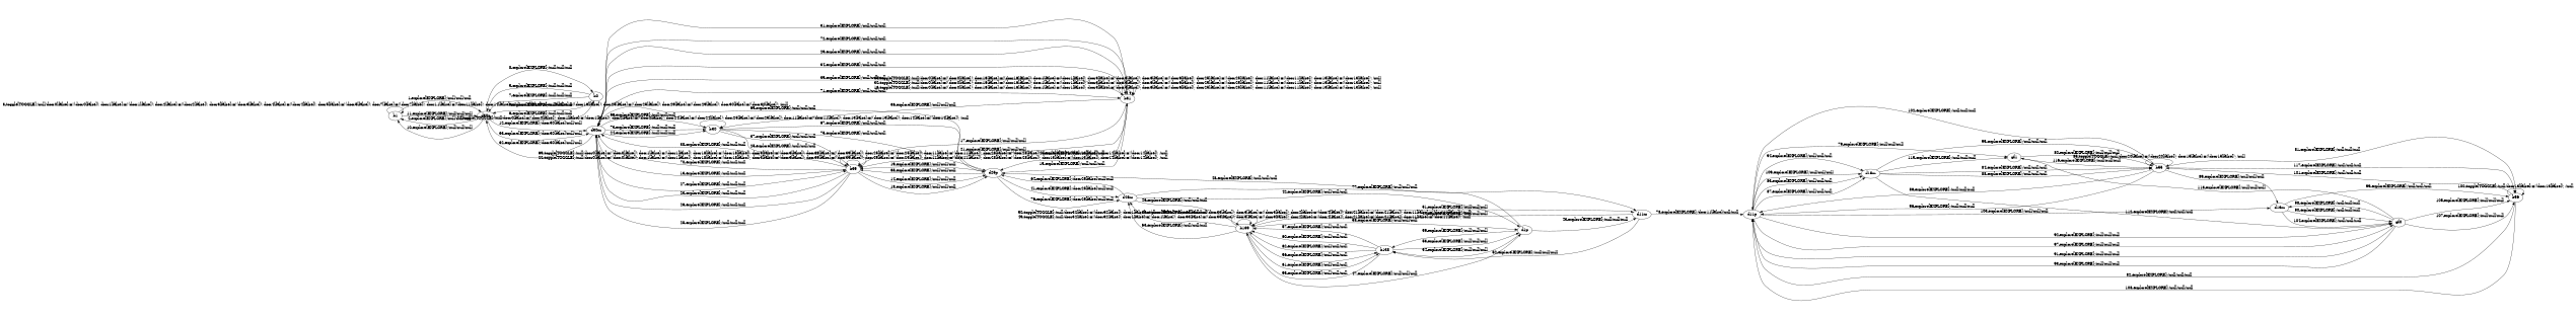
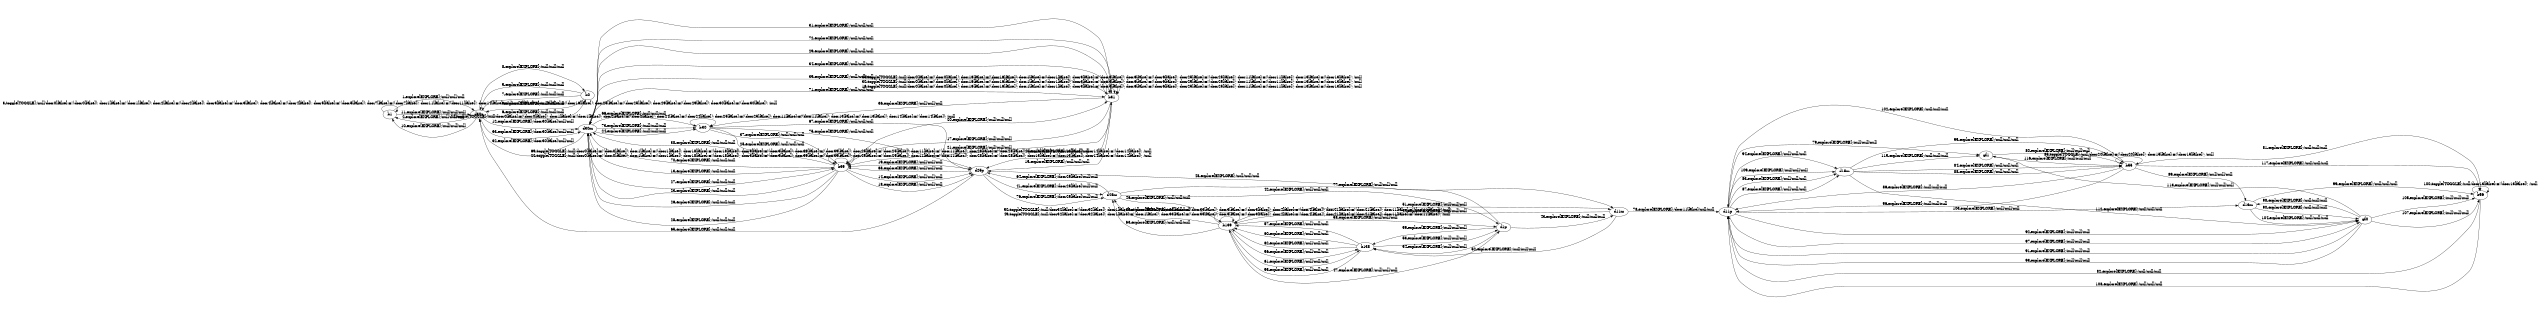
  digraph {
    rankdir=LR
    b1
    d30p
    b0
    d30m
    n5 [label=b39]
    b31
    b30
    d25p
    d25m
    d1p
    d11m
    b139
    b138
    d11p
    gf1
    d15m
    d13m
    gf0
    b55
    b56
    b1 -> b1 [label="3-toggle[TOGGLE];/null/door0[false]:=!(door0[false]); door1[false]:=!(door1[false]); door2[false]:=!(door2[false]); door3[false]:=!(door3[false]); door4[false]:=!(door4[false]); door5[false]:=!(door5[false]); door7[false]:=!(door7[false]); door11[false]:=!(door11[false]); door14[false]:=!(door14[false]); door16[false]:=!(door16[false]); door25[false]:=!(door25[false]); door29[false]:=!(door29[false]); door30[false]:=!(door30[false]); /null"]
    b1 -> d30p [label="1-explore[EXPLORE];/null/null/null"]
    b1 -> d30p [label="11-explore[EXPLORE];/null/null/null"]
    d30p -> b1 [label="2-explore[EXPLORE];/null/null/null"]
    d30p -> b1 [label="10-explore[EXPLORE];/null/null/null"]
    d30p -> b0 [label="6-explore[EXPLORE];/null/null/null"]
    d30p -> b0 [label="8-explore[EXPLORE];/null/null/null"]
    d30p -> d30m [label="12-explore[EXPLORE];/door30[false]/null/null"]
    d30p -> d30m [label="33-explore[EXPLORE];/door30[false]/null/null"]
    b0 -> d30p [label="5-explore[EXPLORE];/null/null/null"]
    b0 -> d30p [label="7-explore[EXPLORE];/null/null/null"]
    b0 -> d30p [label="9-explore[EXPLORE];/null/null/null"]
    d30m -> d30p [label="32-explore[EXPLORE];/door30[false]/null/null"]
    d30m -> n5 [label="13-explore[EXPLORE];/null/null/null"]
    d30m -> n5 [label="27-explore[EXPLORE];/null/null/null"]
    d30m -> b31 [label="29-explore[EXPLORE];/null/null/null"]
    d30m -> b31 [label="34-explore[EXPLORE];/null/null/null"]
    d30m -> b31 [label="39-explore[EXPLORE];/null/null/null"]
    d30m -> b31 [label="71-explore[EXPLORE];/null/null/null"]
    d30m -> b30 [label="24-explore[EXPLORE];/null/null/null"]
    d30m -> b30 [label="66-explore[EXPLORE];/null/null/null"]
    d30m -> b30 [label="73-explore[EXPLORE];/null/null/null"]
    n5 -> d30m [label="23-explore[EXPLORE];/null/null/null"]
    n5 -> d30m [label="26-explore[EXPLORE];/null/null/null"]
    n5 -> d30m [label="28-explore[EXPLORE];/null/null/null"]
    n5 -> d30m [label="38-explore[EXPLORE];/null/null/null"]
    n5 -> d30m [label="70-explore[EXPLORE];/null/null/null"]
    n5 -> n5 [label="22-toggle[TOGGLE];/null/door0[false]:=!(door0[false]); door1[false]:=!(door1[false]); door18[false]:=!(door18[false]); door3[false]:=!(door3[false]); door39[false]:=!(door39[false]); door25[false]:=!(door25[false]); door11[false]:=!(door11[false]); door28[false]:=!(door28[false]); door13[false]:=!(door13[false]); door14[false]:=!(door14[false]); /null"]
    n5 -> n5 [label="69-toggle[TOGGLE];/null/door0[false]:=!(door0[false]); door1[false]:=!(door1[false]); door18[false]:=!(door18[false]); door3[false]:=!(door3[false]); door39[false]:=!(door39[false]); door25[false]:=!(door25[false]); door11[false]:=!(door11[false]); door28[false]:=!(door28[false]); door13[false]:=!(door13[false]); door14[false]:=!(door14[false]); /null"]
+   n5 -> b31 [label="20-explore[EXPLORE];/null/null/null"]
    n5 -> d25p [label="14-explore[EXPLORE];/null/null/null"]
    n5 -> d25p [label="18-explore[EXPLORE];/null/null/null"]
    b31 -> d30m [label="31-explore[EXPLORE];/null/null/null"]
    b31 -> d30m [label="72-explore[EXPLORE];/null/null/null"]
    b31 -> n5 [label="17-explore[EXPLORE];/null/null/null"]
    b31 -> n5 [label="21-explore[EXPLORE];/null/null/null"]
    b31 -> b31 [label="16-toggle[TOGGLE];/null/door0[false]:=!(door0[false]); door16[false]:=!(door16[false]); door1[false]:=!(door1[false]); door3[false]:=!(door3[false]); door6[false]:=!(door6[false]); door25[false]:=!(door25[false]); door11[false]:=!(door11[false]); door13[false]:=!(door13[false]); /null"]
    b31 -> b31 [label="30-toggle[TOGGLE];/null/door0[false]:=!(door0[false]); door16[false]:=!(door16[false]); door1[false]:=!(door1[false]); door3[false]:=!(door3[false]); door6[false]:=!(door6[false]); door25[false]:=!(door25[false]); door11[false]:=!(door11[false]); door13[false]:=!(door13[false]); /null"]
    b31 -> b31 [label="35-toggle[TOGGLE];/null/door0[false]:=!(door0[false]); door16[false]:=!(door16[false]); door1[false]:=!(door1[false]); door3[false]:=!(door3[false]); door6[false]:=!(door6[false]); door25[false]:=!(door25[false]); door11[false]:=!(door11[false]); door13[false]:=!(door13[false]); /null"]
    b31 -> b30 [label="36-explore[EXPLORE];/null/null/null"]
    b31 -> d25p [label="40-explore[EXPLORE];/null/null/null"]
    b30 -> n5 [label="25-explore[EXPLORE];/null/null/null"]
    b30 -> n5 [label="37-explore[EXPLORE];/null/null/null"]
    b30 -> b30 [label="74-toggle[TOGGLE];/null/door0[false]:=!(door0[false]); door1[false]:=!(door1[false]); door2[false]:=!(door2[false]); door24[false]:=!(door24[false]); door25[false]:=!(door25[false]); door11[false]:=!(door11[false]); door13[false]:=!(door13[false]); door14[false]:=!(door14[false]); /null"]
    b30 -> d25p [label="67-explore[EXPLORE];/null/null/null"]
    b30 -> d25p [label="75-explore[EXPLORE];/null/null/null"]
-   d25p -> d30m [label="65-explore[EXPLORE];/null/null/null"]
+   d25p -> d30p [label="65-explore[EXPLORE];/null/null/null"]
    d25p -> n5 [label="19-explore[EXPLORE];/null/null/null"]
    d25p -> n5 [label="68-explore[EXPLORE];/null/null/null"]
    d25p -> b31 [label="15-explore[EXPLORE];/null/null/null"]
    d25p -> d25m [label="41-explore[EXPLORE];/door25[false]/null/null"]
    d25p -> d25m [label="76-explore[EXPLORE];/door25[false]/null/null"]
    d25m -> d25p [label="64-explore[EXPLORE];/door25[false]/null/null"]
    d25m -> d1p [label="42-explore[EXPLORE];/null/null/null"]
    d25m -> d11m [label="77-explore[EXPLORE];/null/null/null"]
    d25m -> b139 [label="46-explore[EXPLORE];/null/null/null"]
    d1p -> d25p [label="48-explore[EXPLORE];/null/null/null"]
    d1p -> d11m [label="43-explore[EXPLORE];/null/null/null"]
    d1p -> b138 [label="54-explore[EXPLORE];/null/null/null"]
    d1p -> b138 [label="59-explore[EXPLORE];/null/null/null"]
    d11m -> b139 [label="44-explore[EXPLORE];/null/null/null"]
    d11m -> b138 [label="52-explore[EXPLORE];/null/null/null"]
    d11m -> d11p [label="78-explore[EXPLORE];/door11[false]/null/null"]
    b139 -> d25m [label="45-explore[EXPLORE];/null/null/null"]
    b139 -> d25m [label="63-explore[EXPLORE];/null/null/null"]
    b139 -> d1p [label="47-explore[EXPLORE];/null/null/null"]
    b139 -> d1p [label="58-explore[EXPLORE];/null/null/null"]
    b139 -> d11m [label="51-explore[EXPLORE];/null/null/null"]
    b139 -> b139 [label="49-toggle[TOGGLE];/null/door32[false]:=!(door32[false]); door1[false]:=!(door1[false]); door33[false]:=!(door33[false]); door3[false]:=!(door3[false]); door4[false]:=!(door4[false]); door21[false]:=!(door21[false]); door11[false]:=!(door11[false]); /null"]
    b139 -> b139 [label="50-toggle[TOGGLE];/null/door32[false]:=!(door32[false]); door1[false]:=!(door1[false]); door33[false]:=!(door33[false]); door3[false]:=!(door3[false]); door4[false]:=!(door4[false]); door21[false]:=!(door21[false]); door11[false]:=!(door11[false]); /null"]
    b139 -> b138 [label="56-explore[EXPLORE];/null/null/null"]
    b139 -> b138 [label="61-explore[EXPLORE];/null/null/null"]
    b138 -> d1p [label="53-explore[EXPLORE];/null/null/null"]
    b138 -> b139 [label="55-explore[EXPLORE];/null/null/null"]
    b138 -> b139 [label="57-explore[EXPLORE];/null/null/null"]
    b138 -> b139 [label="60-explore[EXPLORE];/null/null/null"]
    b138 -> b139 [label="62-explore[EXPLORE];/null/null/null"]
    d11p -> gf1 [label="79-explore[EXPLORE];/null/null/null"]
    d11p -> d15m [label="83-explore[EXPLORE];/null/null/null"]
    d11p -> d15m [label="87-explore[EXPLORE];/null/null/null"]
    d11p -> d15m [label="94-explore[EXPLORE];/null/null/null"]
    d11p -> d15m [label="109-explore[EXPLORE];/null/null/null"]
    d11p -> d13m [label="103-explore[EXPLORE];/null/null/null"]
    d11p -> gf0 [label="92-explore[EXPLORE];/null/null/null"]
    d11p -> gf0 [label="97-explore[EXPLORE];/null/null/null"]
    gf1 -> b55 [label="80-explore[EXPLORE];/null/null/null"]
    gf1 -> b55 [label="116-explore[EXPLORE];/null/null/null"]
    d15m -> gf1 [label="115-explore[EXPLORE];/null/null/null"]
    d15m -> gf0 [label="112-explore[EXPLORE];/null/null/null"]
    d15m -> b55 [label="84-explore[EXPLORE];/null/null/null"]
    d15m -> b55 [label="88-explore[EXPLORE];/null/null/null"]
    d15m -> b55 [label="95-explore[EXPLORE];/null/null/null"]
    d13m -> gf0 [label="90-explore[EXPLORE];/null/null/null"]
    d13m -> gf0 [label="104-explore[EXPLORE];/null/null/null"]
    d13m -> b56 [label="99-explore[EXPLORE];/null/null/null"]
    gf0 -> d11p [label="91-explore[EXPLORE];/null/null/null"]
    gf0 -> d11p [label="93-explore[EXPLORE];/null/null/null"]
    gf0 -> gf1 [label="113-explore[EXPLORE];/null/null/null"]
    gf0 -> d13m [label="98-explore[EXPLORE];/null/null/null"]
    gf0 -> b56 [label="105-explore[EXPLORE];/null/null/null"]
    gf0 -> b56 [label="107-explore[EXPLORE];/null/null/null"]
    b55 -> d11p [label="86-explore[EXPLORE];/null/null/null"]
    b55 -> d11p [label="96-explore[EXPLORE];/null/null/null"]
    b55 -> d11p [label="102-explore[EXPLORE];/null/null/null"]
    b55 -> d13m [label="89-explore[EXPLORE];/null/null/null"]
    b55 -> b55 [label="85-toggle[TOGGLE];/null/door20[false]:=!(door20[false]); door15[false]:=!(door15[false]); /null"]
    b55 -> b56 [label="81-explore[EXPLORE];/null/null/null"]
    b55 -> b56 [label="117-explore[EXPLORE];/null/null/null"]
    b56 -> d11p [label="82-explore[EXPLORE];/null/null/null"]
    b56 -> d11p [label="108-explore[EXPLORE];/null/null/null"]
-   b56 -> b55 [label="101-explore[EXPLORE];/null/null/null"]
    b56 -> b56 [label="100-toggle[TOGGLE];/null/door13[false]:=!(door13[false]); /null"]
  }
